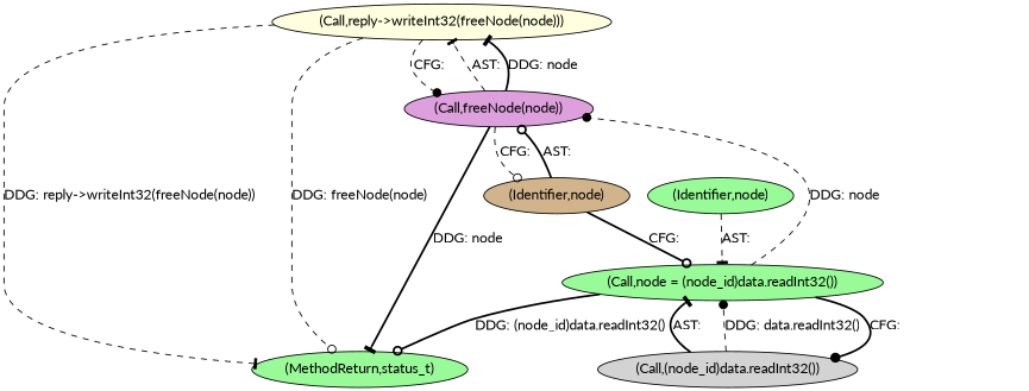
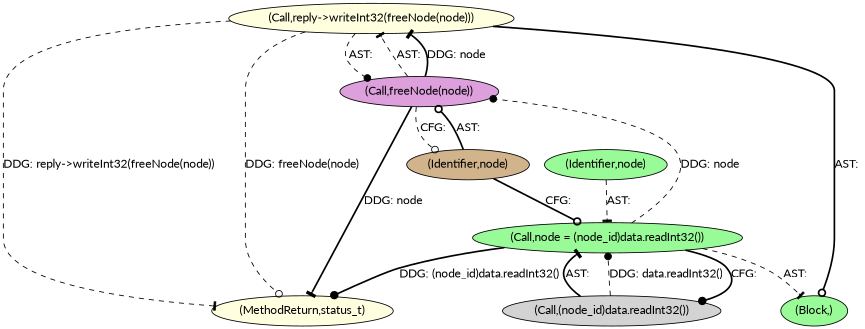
  digraph {
    fontname=Lato
    node [fillcolor=palegreen fontname=Lato style=filled]
    edge [arrowhead=tee fontname=Lato style=dashed]
    n1 [fillcolor=lightyellow label="(Call,reply->writeInt32(freeNode(node)))"]
    n2 [fillcolor=plum label="(Call,freeNode(node))"]
-   n3 [label="(MethodReturn,status_t)"]
+   n3 [fillcolor=lightyellow label="(MethodReturn,status_t)"]
+   n4 [label="(Block,)"]
    n5 [fillcolor=tan label="(Identifier,node)"]
    n6 [label="(Call,node = (node_id)data.readInt32())"]
    n7 [fillcolor=lightgrey label="(Call,(node_id)data.readInt32())"]
    n8 [label="(Identifier,node)"]
-   n1 -> n2 [arrowhead=dot label="CFG: "]
+   n1 -> n2 [arrowhead=dot label="AST: "]
    n1 -> n3 [arrowhead=odot label="DDG: freeNode(node)"]
    n1 -> n3 [label="DDG: reply->writeInt32(freeNode(node))"]
+   n1 -> n4 [arrowhead=odot label="AST: " style=bold]
    n2 -> n1 [label="AST: "]
    n2 -> n1 [label="DDG: node" style=bold]
    n2 -> n3 [label="DDG: node" style=bold]
    n2 -> n5 [arrowhead=odot label="CFG: "]
    n5 -> n2 [arrowhead=odot label="AST: " style=bold]
    n5 -> n6 [arrowhead=odot label="CFG: " style=bold]
    n6 -> n2 [arrowhead=dot label="DDG: node"]
-   n6 -> n3 [arrowhead=odot label="DDG: (node_id)data.readInt32()" style=bold]
+   n6 -> n3 [arrowhead=dot label="DDG: (node_id)data.readInt32()" style=bold]
+   n6 -> n4 [label="AST: "]
    n6 -> n7 [arrowhead=dot label="CFG: " style=bold]
    n7 -> n6 [label="AST: " style=bold]
    n7 -> n6 [arrowhead=dot label="DDG: data.readInt32()"]
    n8 -> n6 [label="AST: "]
  }
